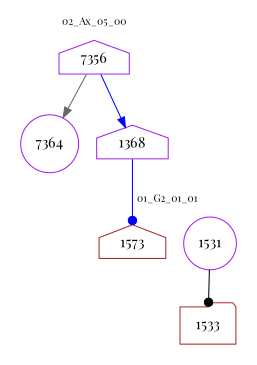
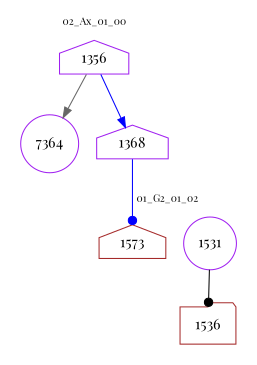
  digraph {
    fontname="Playfair Display"
    node [color=purple fontname="Playfair Display" shape=house]
    edge [arrowhead=normal color=blue fontname="Playfair Display"]
-   n1 [label=7356]
+   n1 [label=1356]
    n2 [label=7364 shape=circle]
    n3 [label=1368]
    n4 [label=1531 shape=circle]
-   n5 [color=brown label=1533 shape=folder]
+   n5 [color=brown label=1536 shape=folder]
    n6 [color=brown label=1573]
    subgraph cluster_1 {
      color=white
      fontsize=10
-     label="02_Ax_05_00"
+     label="02_Ax_01_00"
      n1
      n2
      n3
    }
    subgraph cluster_2 {
      color=white
      fontsize=10
-     label="01_G2_01_01"
+     label="01_G2_01_02"
      n4
      n5
      n6
    }
    n1 -> n2 [color=gray40]
    n1 -> n3
    n3 -> n6 [arrowhead=dot]
    n4 -> n5 [arrowhead=dot color=black]
  }
